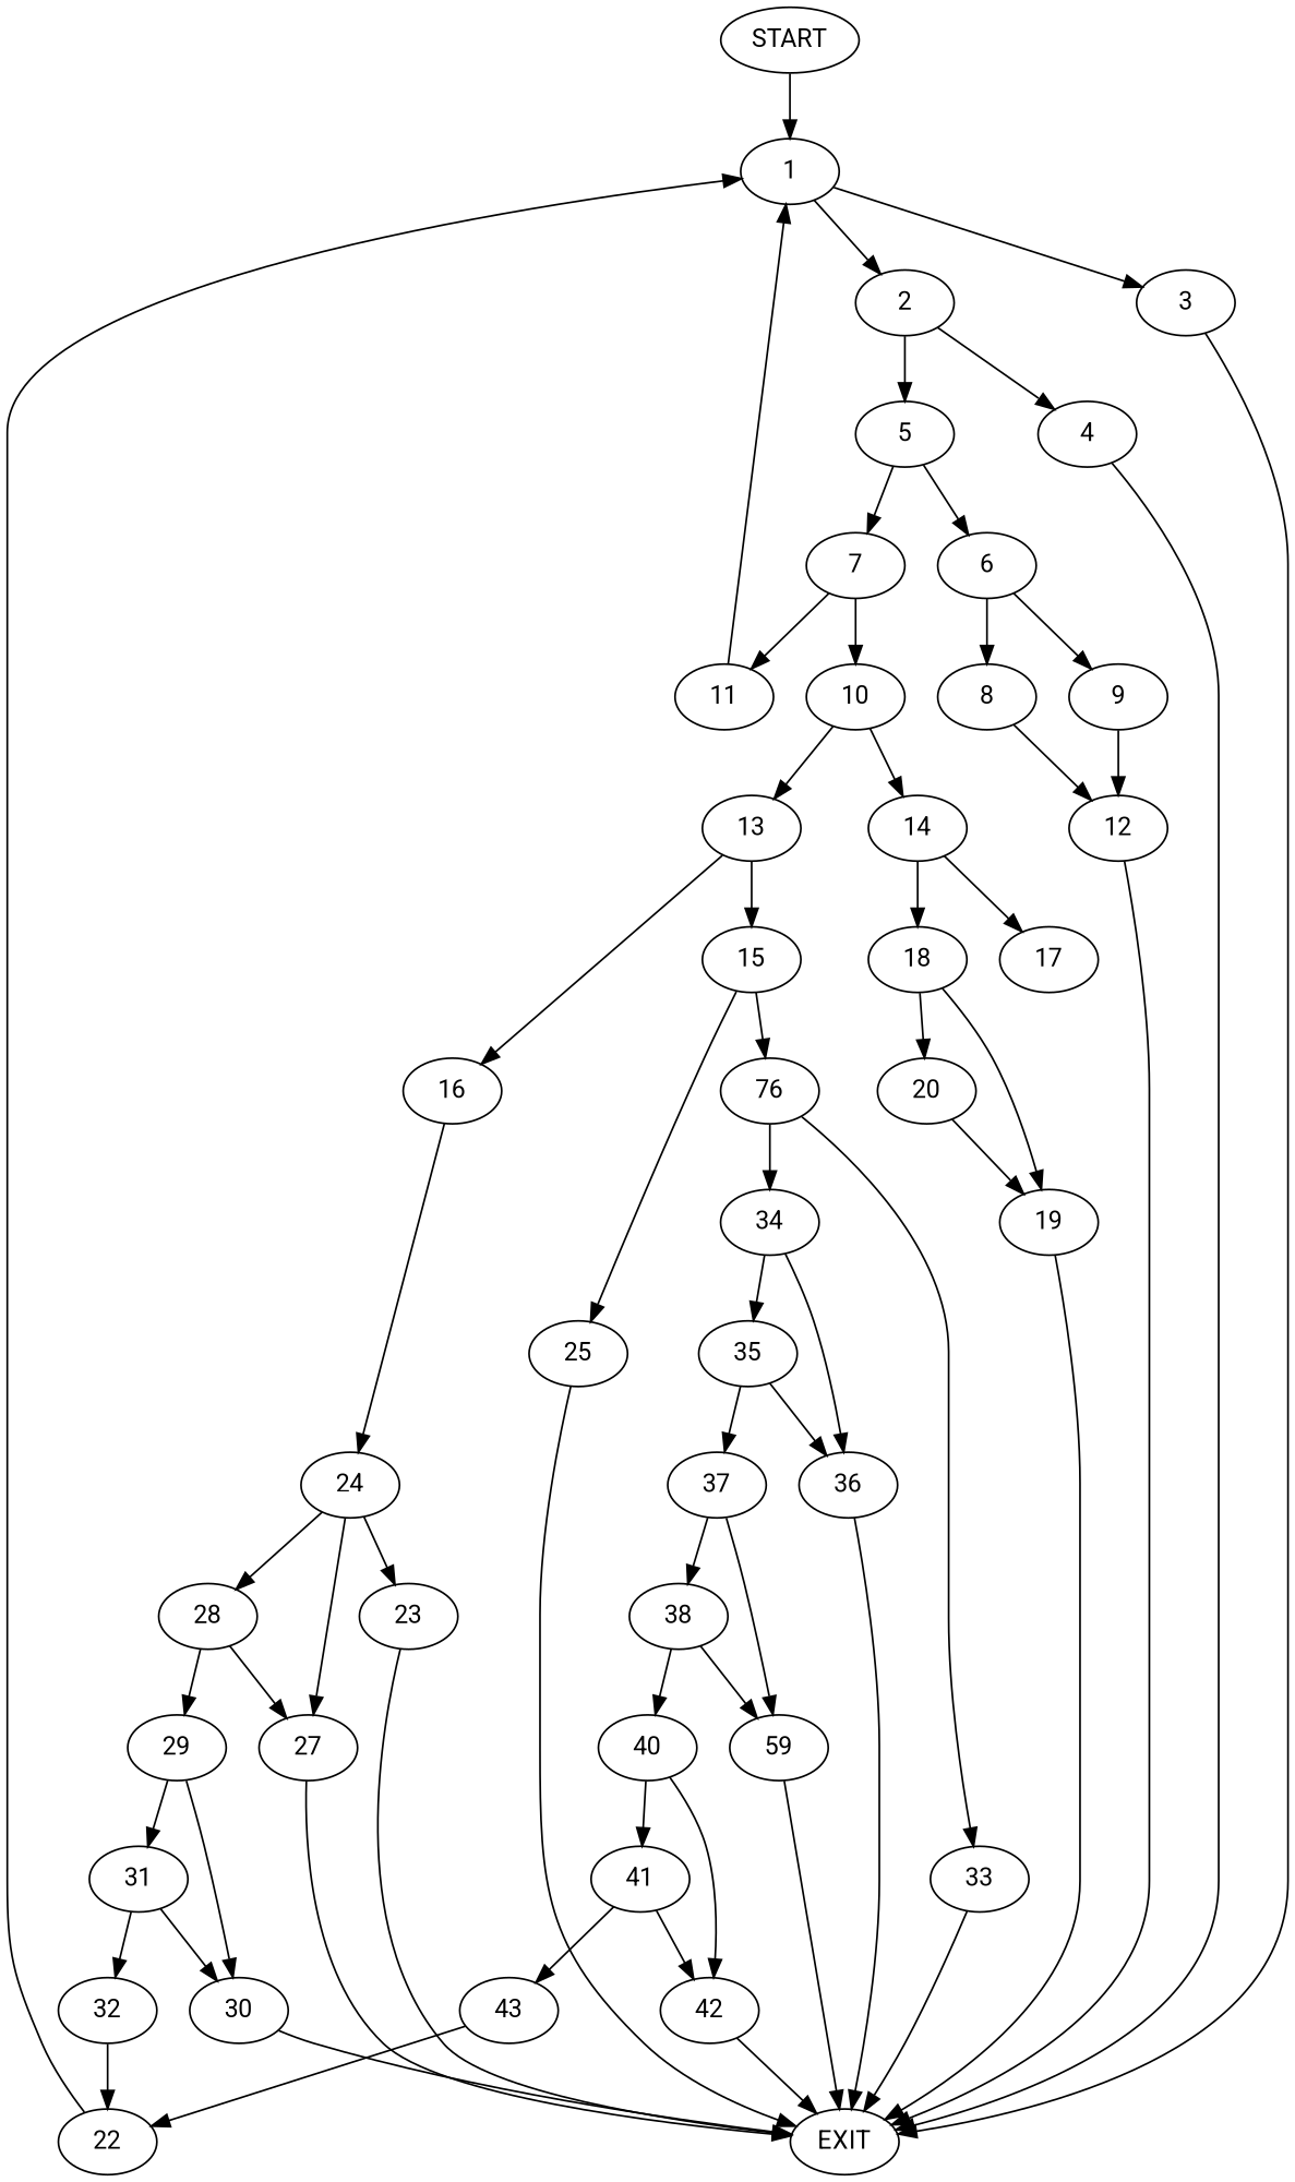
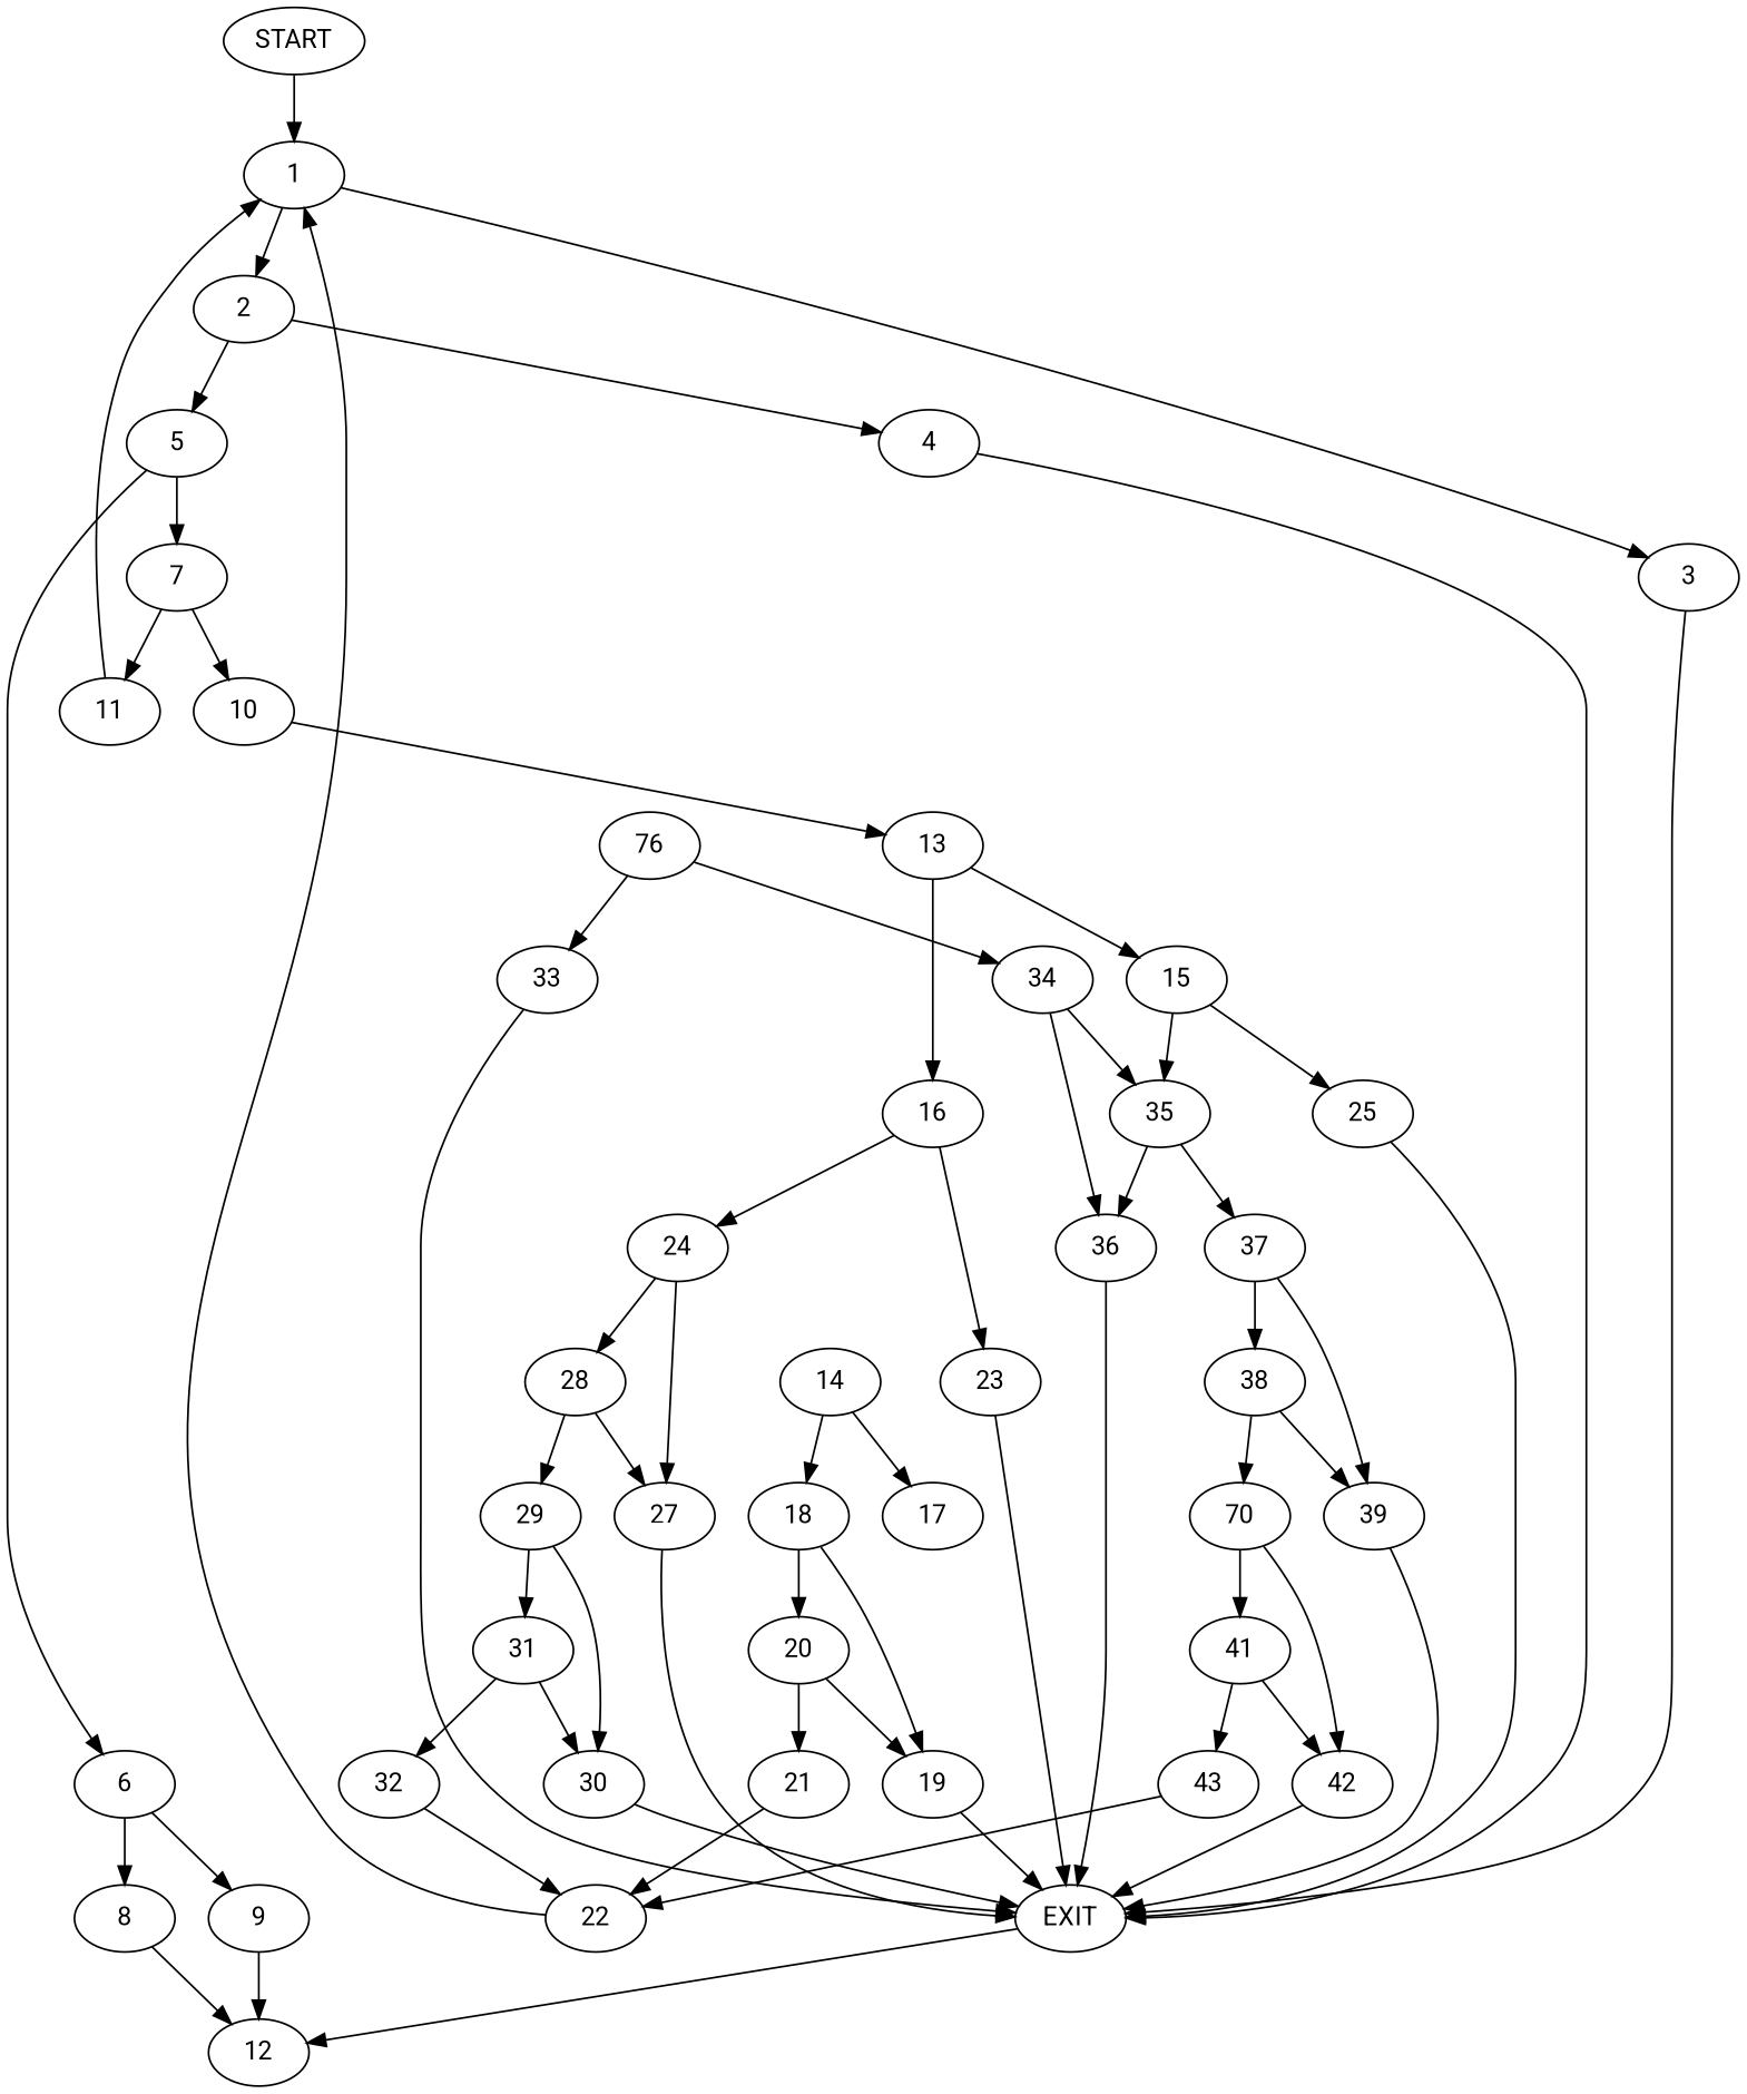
  digraph {
    fontname=Roboto
    node [fontname=Roboto]
    edge [fontname=Roboto]
    n1 [label=START]
    1
    2
    3
    n5 [label=EXIT]
    4
    5
    6
    7
    8
    9
    10
    11
    12
    13
    14
    15
    16
    17
    18
    25
    n22 [label=76]
    23
    24
    19
    20
    33
    34
    27
    28
+   21
    22
    29
    35
    36
    30
    31
    32
    37
    38
-   39 [label=59]
-   40
+   39
+   40 [label=70]
    41
    42
    43
    n1 -> 1
    1 -> 2
    1 -> 3
    2 -> 4
    2 -> 5
    3 -> n5
    4 -> n5
    5 -> 6
    5 -> 7
    6 -> 8
    6 -> 9
    7 -> 10
    7 -> 11
    8 -> 12
    9 -> 12
    10 -> 13
-   10 -> 14
    11 -> 1
-   12 -> n5
+   n5 -> 12
    13 -> 15
    13 -> 16
    14 -> 17
    14 -> 18
    15 -> 25
-   15 -> n22
-   24 -> 23
+   15 -> 35
+   16 -> 23
    16 -> 24
    18 -> 19
    18 -> 20
    25 -> n5
    n22 -> 33
    n22 -> 34
    23 -> n5
    24 -> 27
    24 -> 28
    19 -> n5
    20 -> 19
+   20 -> 21
    33 -> n5
    34 -> 35
    34 -> 36
    27 -> n5
    28 -> 27
    28 -> 29
+   21 -> 22
    22 -> 1
    29 -> 30
    29 -> 31
    35 -> 36
    35 -> 37
    36 -> n5
    30 -> n5
    31 -> 30
    31 -> 32
    32 -> 22
    37 -> 38
    37 -> 39
    38 -> 39
    38 -> 40
    39 -> n5
    40 -> 41
    40 -> 42
    41 -> 42
    41 -> 43
    42 -> n5
    43 -> 22
  }
